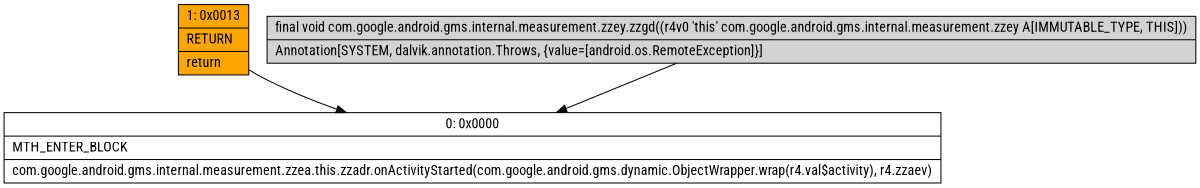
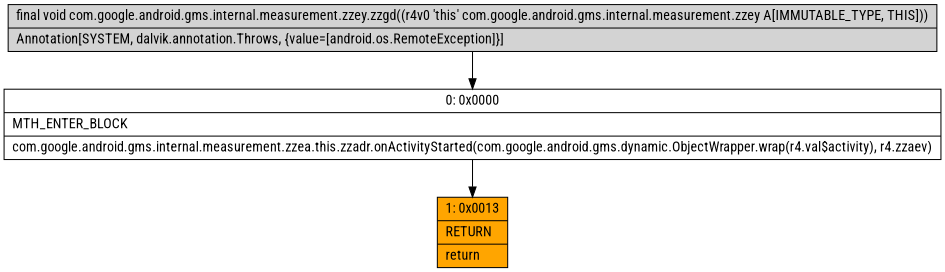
  digraph {
    fontname="Roboto Condensed"
    node [shape=record style=filled fontname="Roboto Condensed"]
    edge [fontname="Roboto Condensed"]
    n1 [label="{0\:\ 0x0000|MTH_ENTER_BLOCK\l|com.google.android.gms.internal.measurement.zzea.this.zzadr.onActivityStarted(com.google.android.gms.dynamic.ObjectWrapper.wrap(r4.val$activity), r4.zzaev)\l}" fillcolor=white]
    n2 [label="{1\:\ 0x0013|RETURN\l|return\l}" fillcolor=orange]
    n3 [label="{final void com.google.android.gms.internal.measurement.zzey.zzgd((r4v0 'this' com.google.android.gms.internal.measurement.zzey A[IMMUTABLE_TYPE, THIS]))  | Annotation[SYSTEM, dalvik.annotation.Throws, \{value=[android.os.RemoteException]\}]\l}" fillcolor=lightgrey]
-   n2 -> n1
+   n1 -> n2
    n3 -> n1
  }
